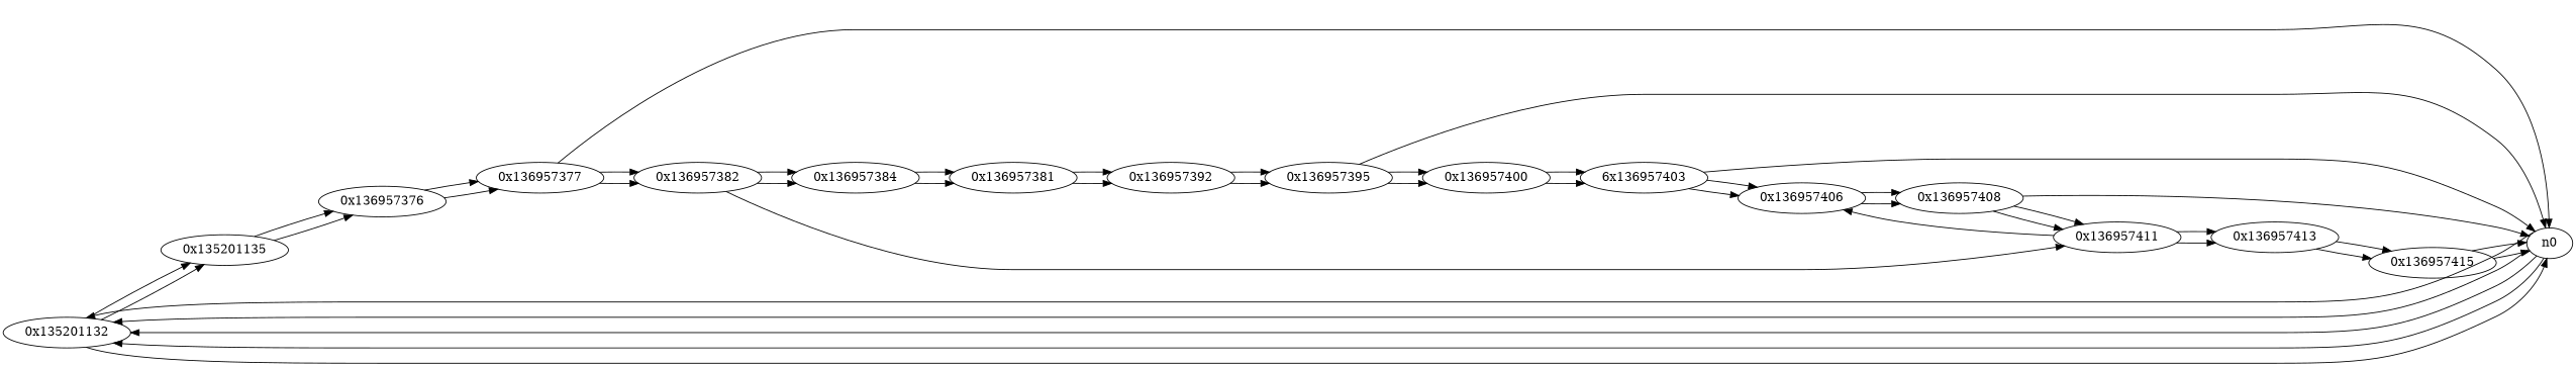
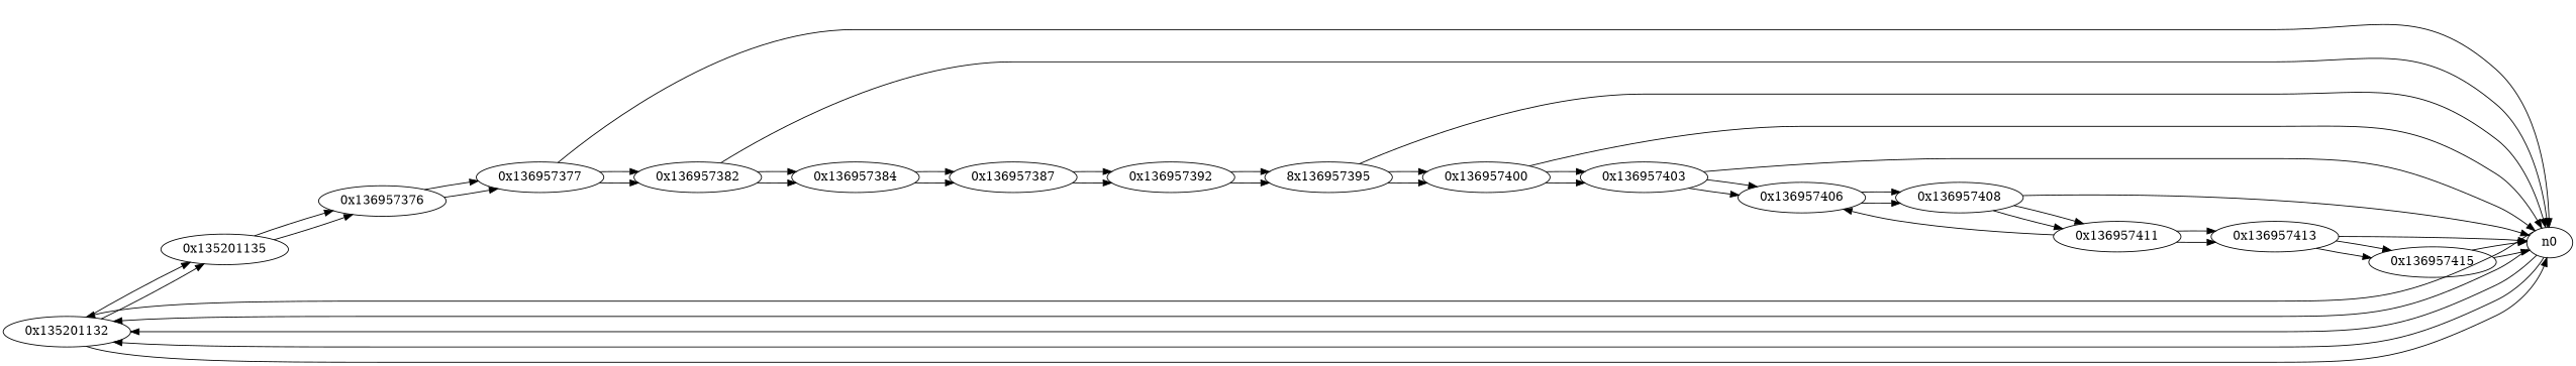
  digraph {
    rankdir=LR
    n1 [label="0x135201132"]
    n2 [label="0x135201135"]
    n0
    n3 [label="0x136957376"]
    n4 [label="0x136957377"]
    n5 [label="0x136957382"]
    n6 [label="0x136957384"]
-   n7 [label="0x136957381"]
+   n7 [label="0x136957387"]
    n8 [label="0x136957392"]
-   n9 [label="0x136957395"]
+   n9 [label="8x136957395"]
    n10 [label="0x136957400"]
-   n11 [label="6x136957403"]
+   n11 [label="0x136957403"]
    n12 [label="0x136957406"]
    n13 [label="0x136957408"]
    n14 [label="0x136957411"]
    n15 [label="0x136957413"]
    n16 [label="0x136957415"]
    n1 -> n2
    n1 -> n2
    n1 -> n0
    n2 -> n3
    n2 -> n3
    n0 -> n1
    n0 -> n1
    n0 -> n1
    n0 -> n1
    n3 -> n4
    n3 -> n4
    n4 -> n0
    n4 -> n5
    n4 -> n5
-   n5 -> n14
+   n5 -> n0
    n5 -> n6
    n5 -> n6
    n6 -> n7
    n6 -> n7
    n7 -> n8
    n7 -> n8
    n8 -> n9
    n8 -> n9
    n9 -> n0
    n9 -> n10
    n9 -> n10
+   n10 -> n0
    n10 -> n11
    n10 -> n11
    n11 -> n0
    n11 -> n12
    n11 -> n12
    n12 -> n13
    n12 -> n13
    n13 -> n0
    n13 -> n14
    n13 -> n14
    n14 -> n12
    n14 -> n15
    n14 -> n15
+   n15 -> n0
    n15 -> n16
    n15 -> n16
    n16 -> n0
    n16 -> n0
  }
